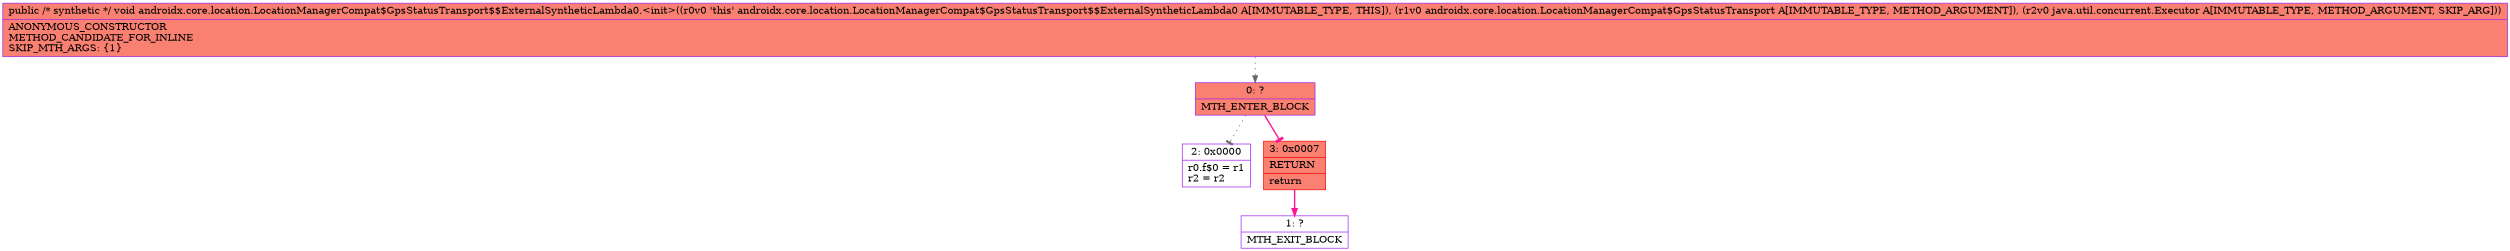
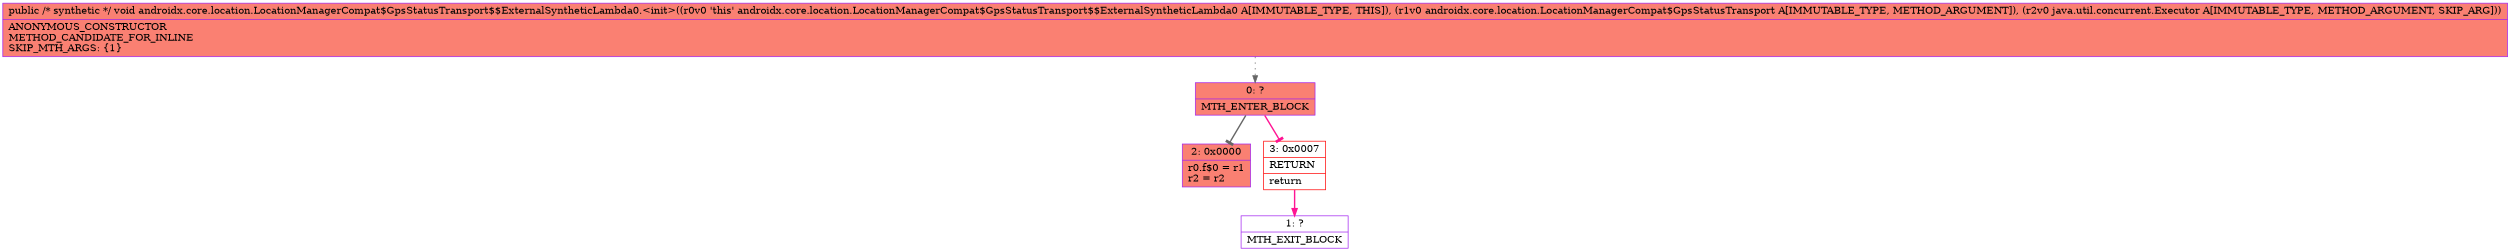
  digraph {
    node [color=purple fillcolor=salmon shape=record style=filled]
    edge [arrowhead=tee color=gray40 style=dotted]
    n1 [label="{0\:\ ?|MTH_ENTER_BLOCK\l}"]
-   n2 [fillcolor=white label="{2\:\ 0x0000|r0.f$0 = r1\lr2 = r2\l}"]
-   n3 [color=red label="{3\:\ 0x0007|RETURN\l|return\l}"]
+   n2 [label="{2\:\ 0x0000|r0.f$0 = r1\lr2 = r2\l}"]
+   n3 [color=red fillcolor=white label="{3\:\ 0x0007|RETURN\l|return\l}"]
    n4 [fillcolor=white label="{1\:\ ?|MTH_EXIT_BLOCK\l}"]
    n5 [label="{public \/* synthetic *\/ void androidx.core.location.LocationManagerCompat$GpsStatusTransport$$ExternalSyntheticLambda0.\<init\>((r0v0 'this' androidx.core.location.LocationManagerCompat$GpsStatusTransport$$ExternalSyntheticLambda0 A[IMMUTABLE_TYPE, THIS]), (r1v0 androidx.core.location.LocationManagerCompat$GpsStatusTransport A[IMMUTABLE_TYPE, METHOD_ARGUMENT]), (r2v0 java.util.concurrent.Executor A[IMMUTABLE_TYPE, METHOD_ARGUMENT, SKIP_ARG]))  | ANONYMOUS_CONSTRUCTOR\lMETHOD_CANDIDATE_FOR_INLINE\lSKIP_MTH_ARGS: \{1\}\l}"]
-   n1 -> n2
+   n1 -> n2 [style=bold]
    n1 -> n3 [color=deeppink style=bold]
    n3 -> n4 [arrowhead=normal color=deeppink style=bold]
    n5 -> n1 [arrowhead=normal]
  }
